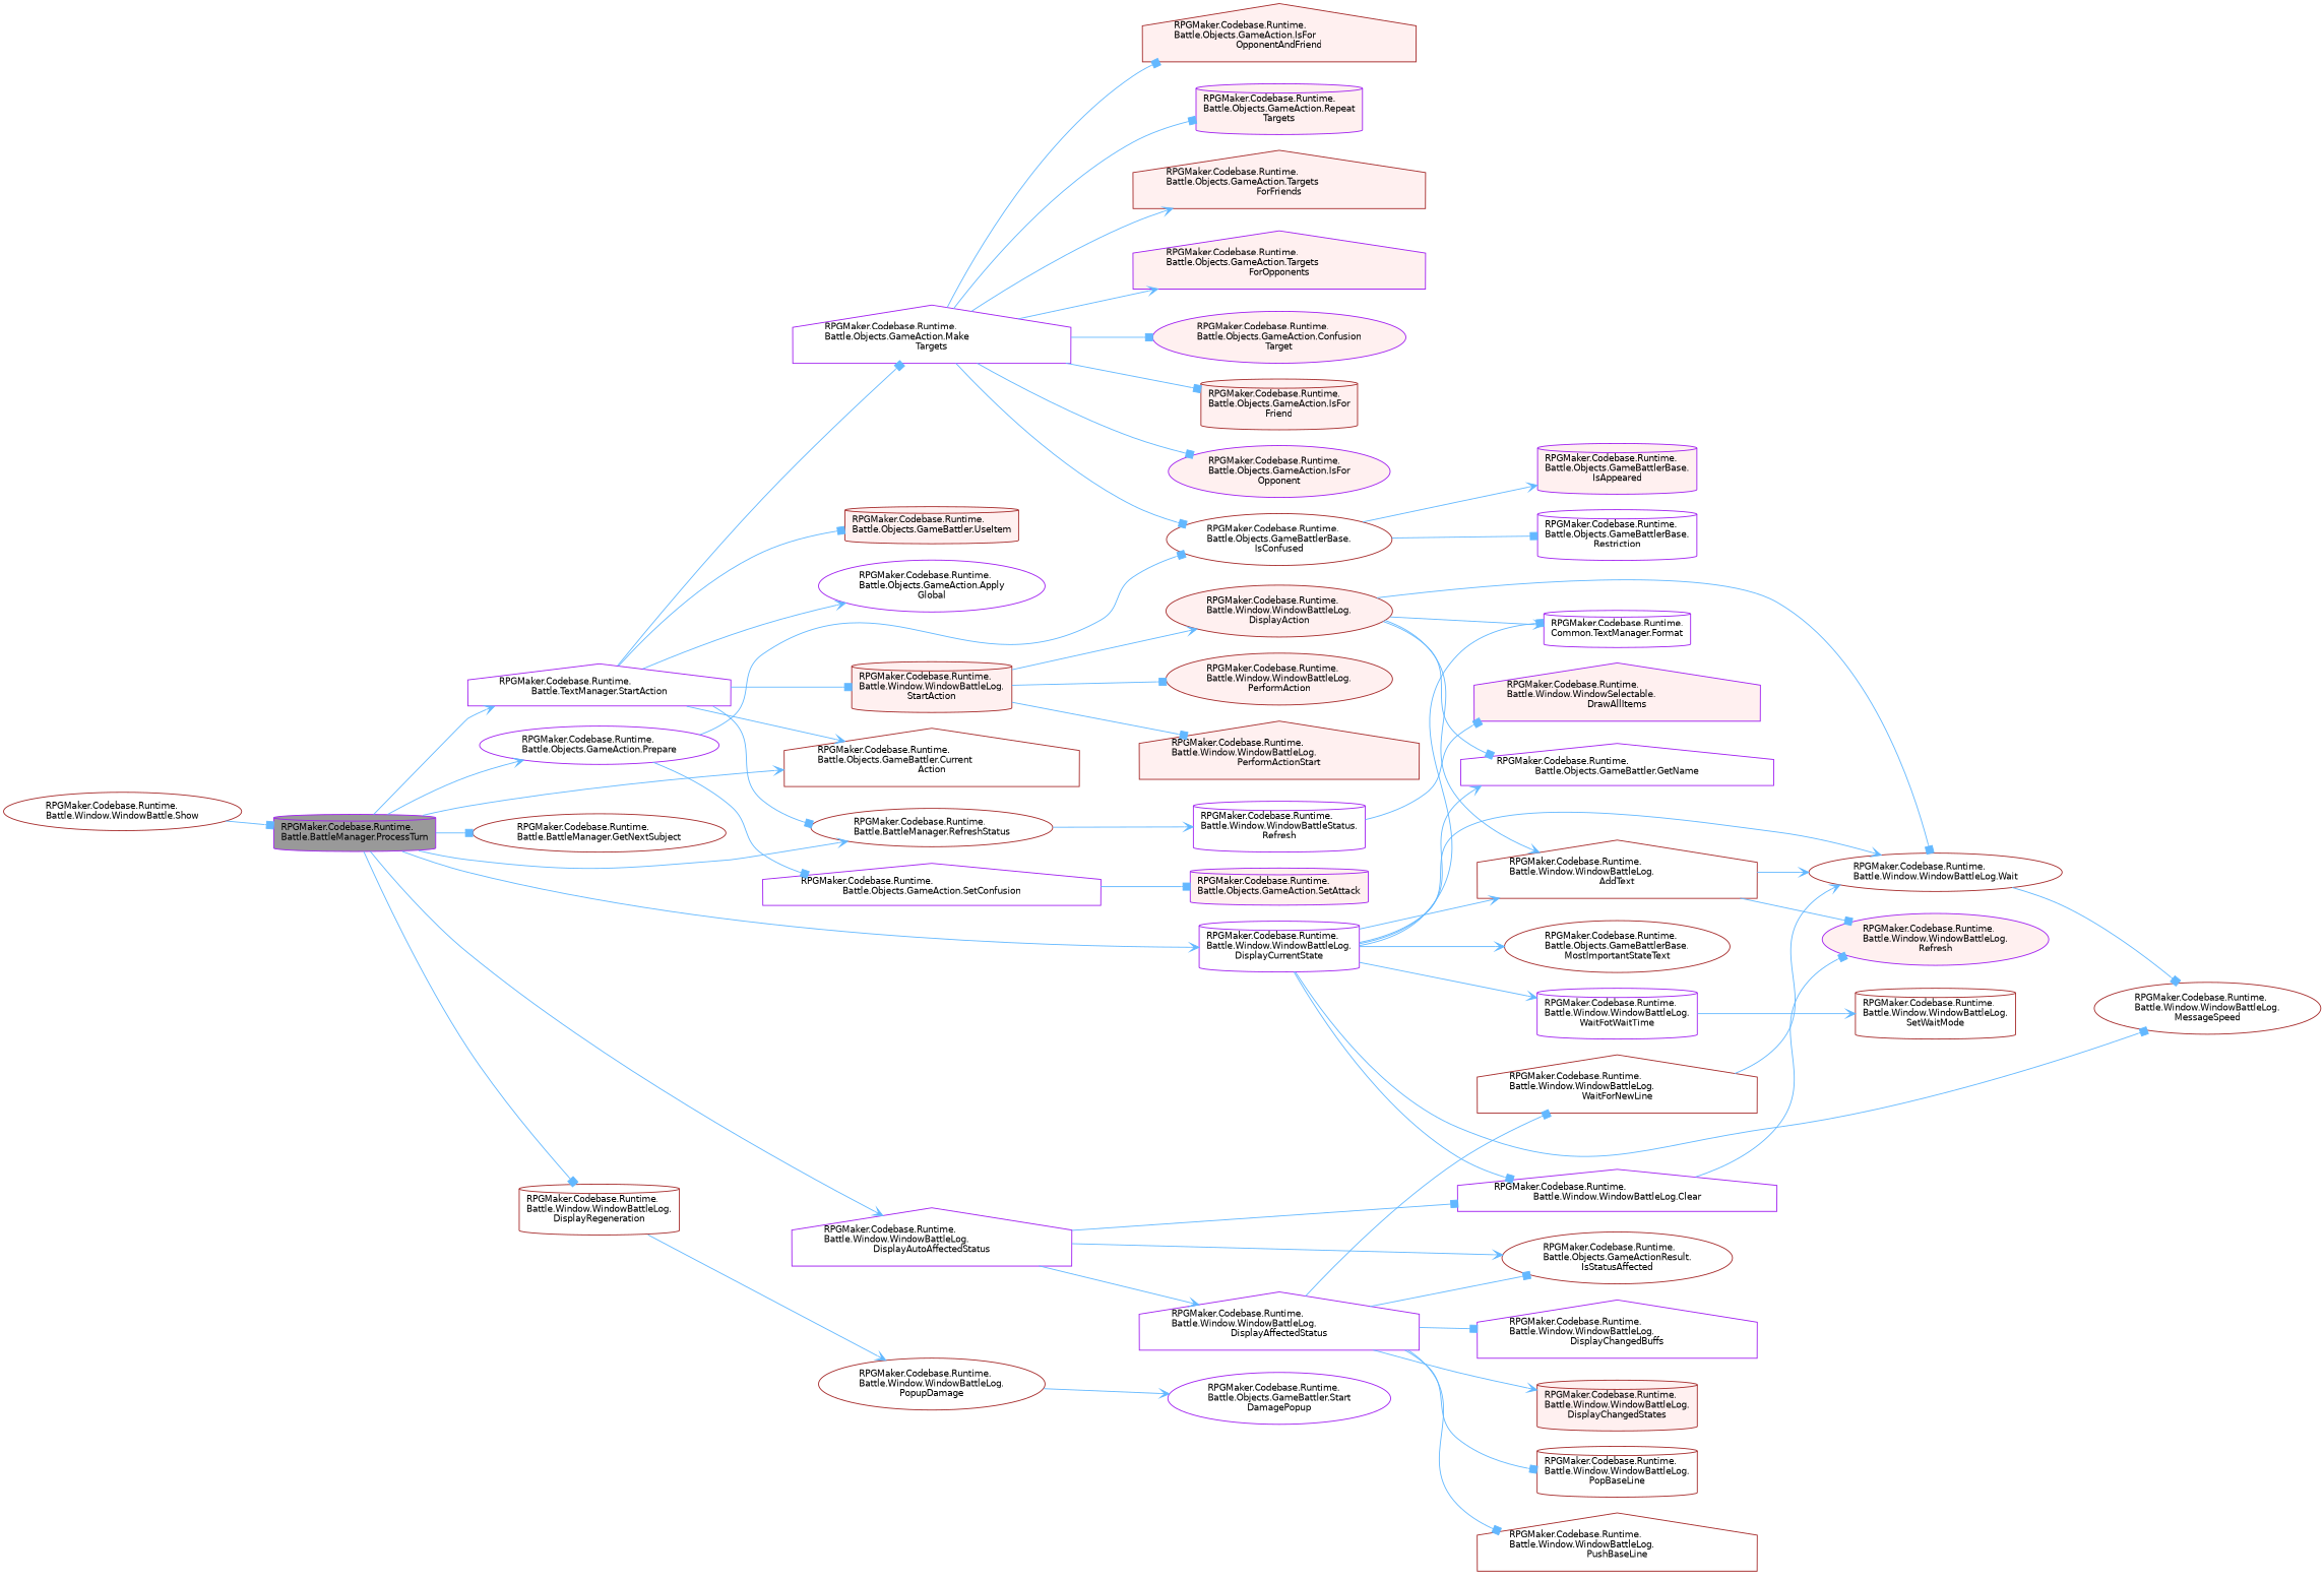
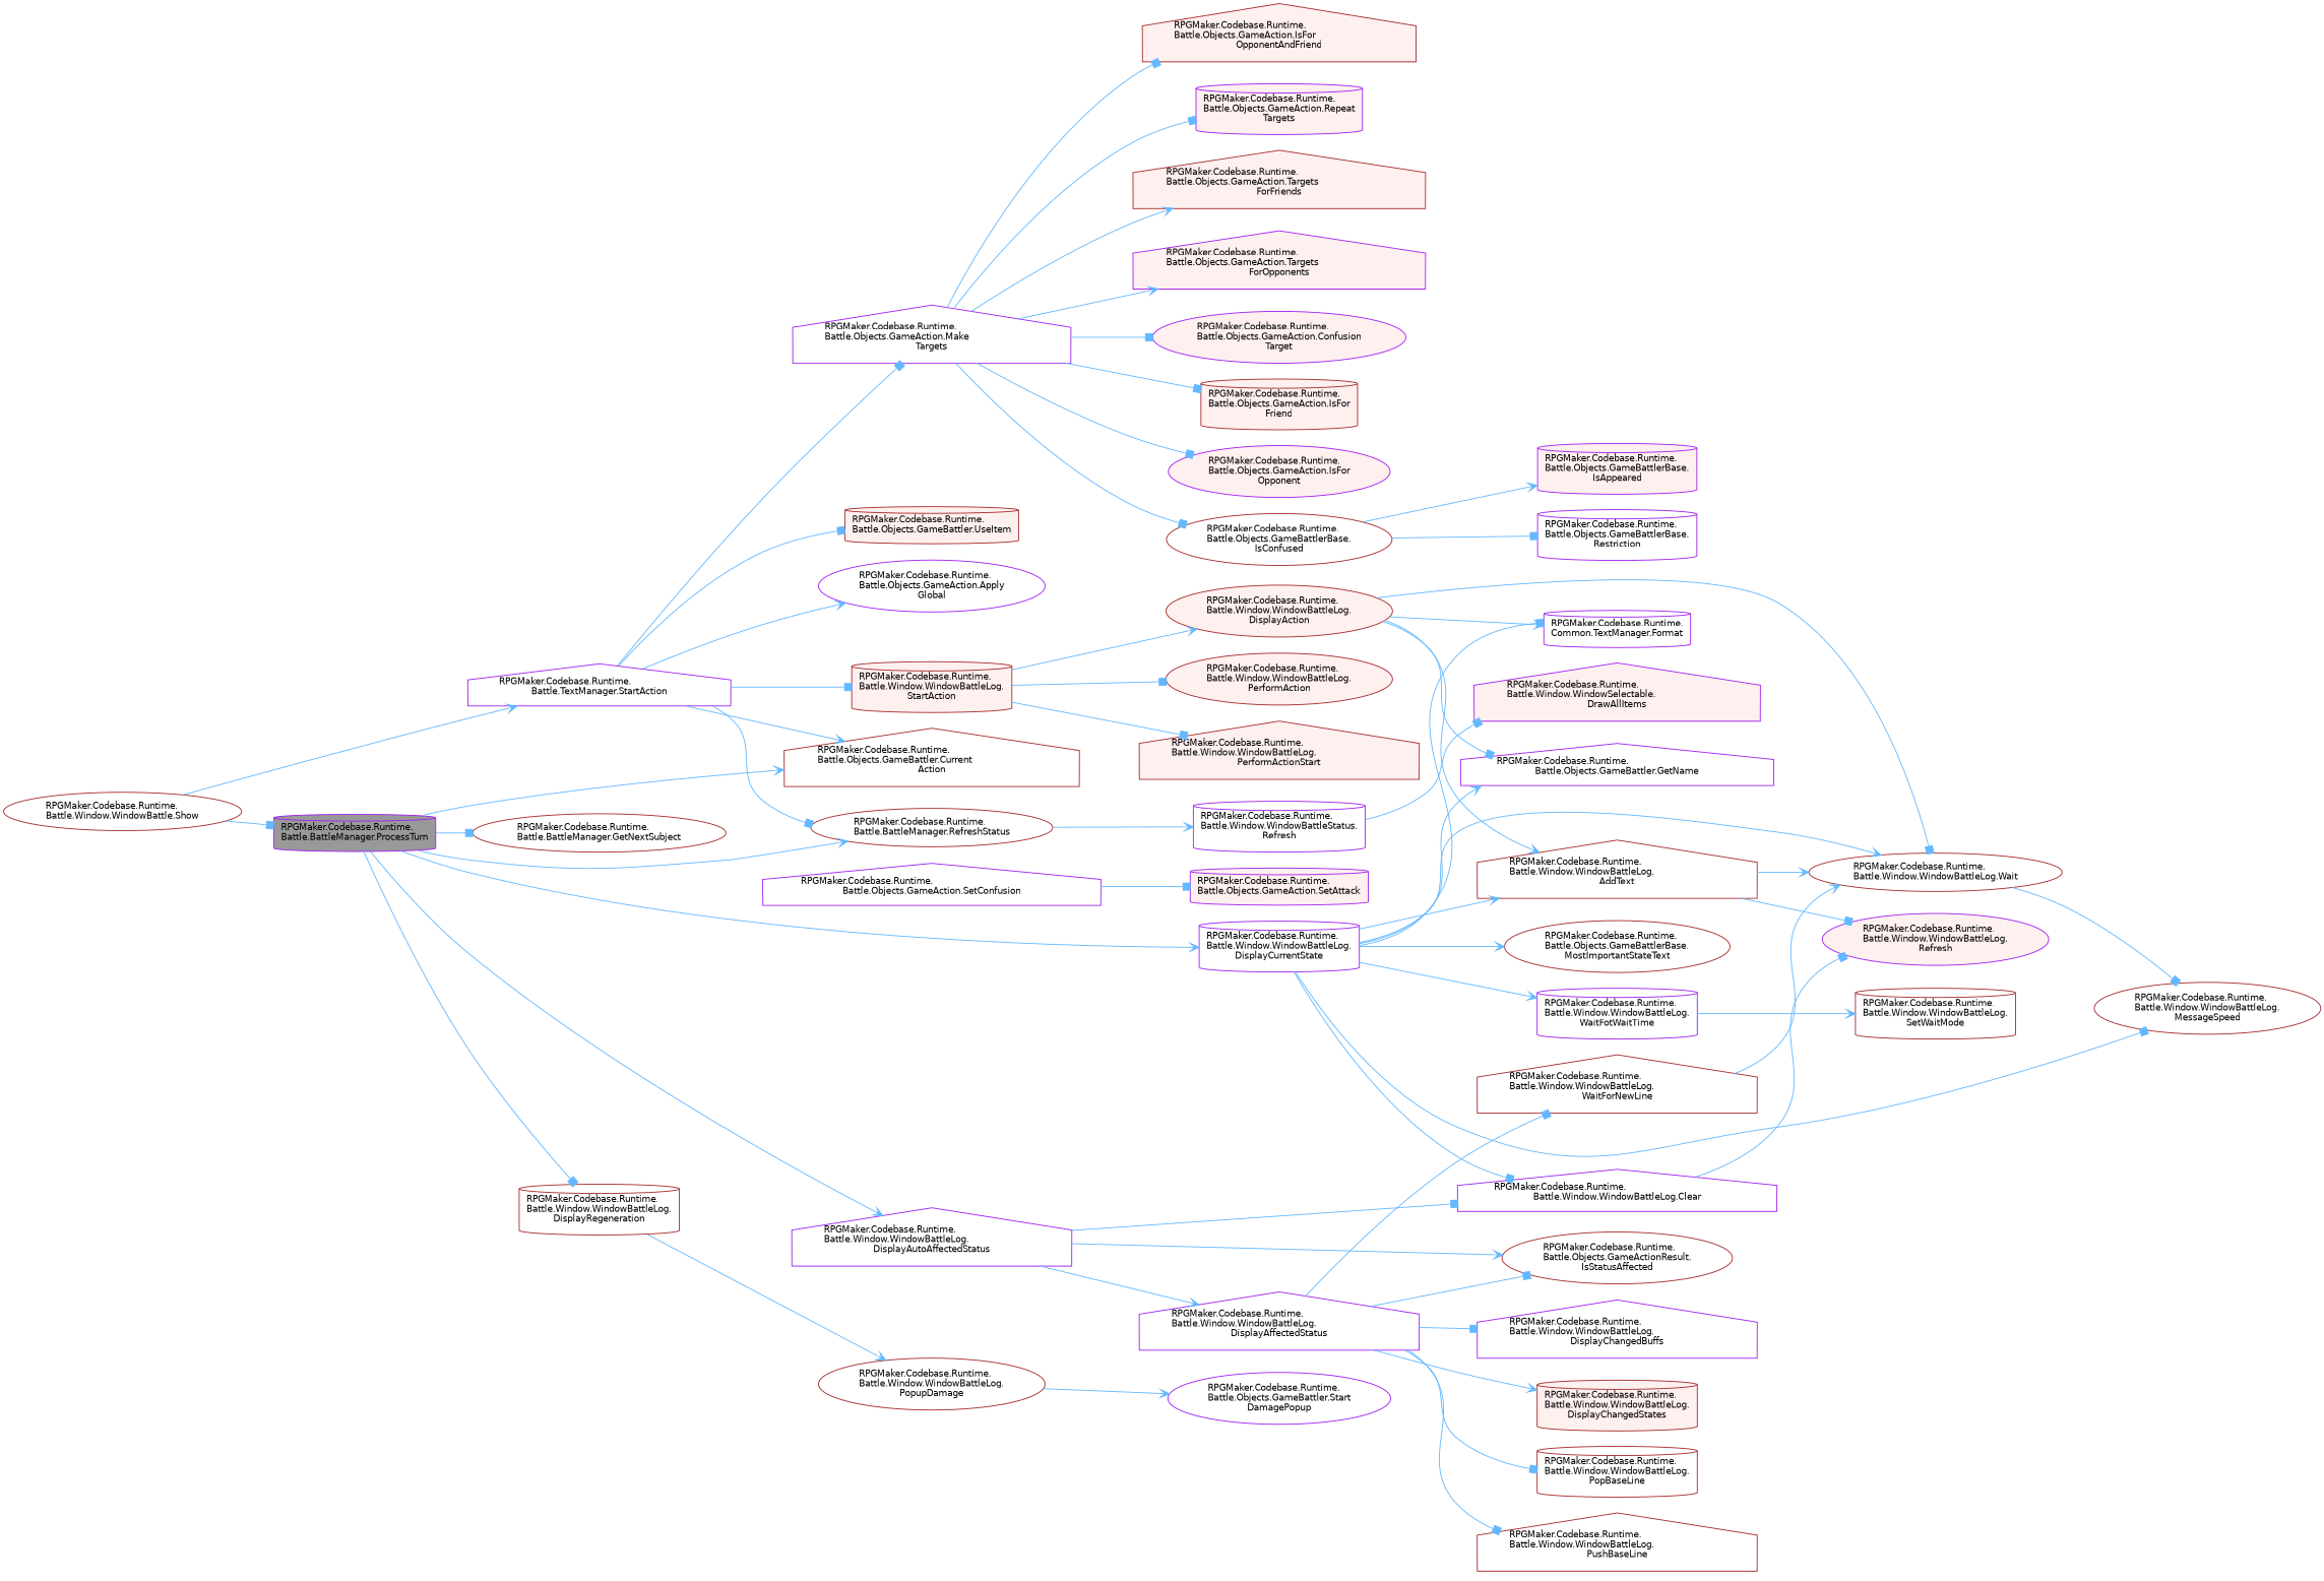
  digraph {
    rankdir=LR
    node [color=purple fillcolor=white fontname=Helvetica fontsize=10 shape=house style=filled]
    edge [arrowhead=box color=steelblue1 fontname=Helvetica fontsize=10 labelfontname=Helvetica labelfontsize=10 style=solid]
    n1 [fillcolor=grey60 fontcolor=black height=0.2 label="RPGMaker.Codebase.Runtime.\lBattle.BattleManager.ProcessTurn" shape=cylinder width=0.4]
    n2 [color=brown height=0.2 label="RPGMaker.Codebase.Runtime.\lBattle.Objects.GameBattler.Current\lAction" width=0.4]
    n3 [height=0.2 label="RPGMaker.Codebase.Runtime.\lBattle.Window.WindowBattleLog.\lDisplayAutoAffectedStatus" width=0.4]
    n4 [height=0.2 label="RPGMaker.Codebase.Runtime.\lBattle.Window.WindowBattleLog.\lDisplayCurrentState" shape=cylinder width=0.4]
    n5 [color=brown height=0.2 label="RPGMaker.Codebase.Runtime.\lBattle.Window.WindowBattleLog.\lDisplayRegeneration" shape=cylinder width=0.4]
    n6 [color=brown height=0.2 label="RPGMaker.Codebase.Runtime.\lBattle.BattleManager.GetNextSubject" shape=ellipse width=0.4]
-   n7 [height=0.2 label="RPGMaker.Codebase.Runtime.\lBattle.Objects.GameAction.Prepare" shape=ellipse width=0.4]
    n8 [color=brown height=0.2 label="RPGMaker.Codebase.Runtime.\lBattle.BattleManager.RefreshStatus" shape=ellipse width=0.4]
    n9 [height=0.2 label="RPGMaker.Codebase.Runtime.\lBattle.TextManager.StartAction" width=0.4]
    n10 [height=0.2 label="RPGMaker.Codebase.Runtime.\lBattle.Window.WindowBattleLog.Clear" width=0.4]
    n11 [height=0.2 label="RPGMaker.Codebase.Runtime.\lBattle.Window.WindowBattleLog.\lDisplayAffectedStatus" width=0.4]
    n12 [color=brown height=0.2 label="RPGMaker.Codebase.Runtime.\lBattle.Objects.GameActionResult.\lIsStatusAffected" shape=ellipse width=0.4]
    n13 [color=brown height=0.2 label="RPGMaker.Codebase.Runtime.\lBattle.Window.WindowBattleLog.Wait" shape=ellipse width=0.4]
    n14 [color=brown height=0.2 label="RPGMaker.Codebase.Runtime.\lBattle.Window.WindowBattleLog.\lMessageSpeed" shape=ellipse width=0.4]
    n15 [color=brown height=0.2 label="RPGMaker.Codebase.Runtime.\lBattle.Window.WindowBattleLog.\lAddText" width=0.4]
    n16 [height=0.2 label="RPGMaker.Codebase.Runtime.\lCommon.TextManager.Format" shape=cylinder width=0.4]
    n17 [height=0.2 label="RPGMaker.Codebase.Runtime.\lBattle.Objects.GameBattler.GetName" width=0.4]
    n18 [color=brown height=0.2 label="RPGMaker.Codebase.Runtime.\lBattle.Objects.GameBattlerBase.\lMostImportantStateText" shape=ellipse width=0.4]
    n19 [height=0.2 label="RPGMaker.Codebase.Runtime.\lBattle.Window.WindowBattleLog.\lWaitFotWaitTime" shape=cylinder width=0.4]
    n20 [color=brown height=0.2 label="RPGMaker.Codebase.Runtime.\lBattle.Window.WindowBattleLog.\lPopupDamage" shape=ellipse width=0.4]
    n21 [color=brown height=0.2 label="RPGMaker.Codebase.Runtime.\lBattle.Objects.GameBattlerBase.\lIsConfused" shape=ellipse width=0.4]
    n22 [height=0.2 label="RPGMaker.Codebase.Runtime.\lBattle.Objects.GameAction.SetConfusion" width=0.4]
    n23 [height=0.2 label="RPGMaker.Codebase.Runtime.\lBattle.Window.WindowBattleStatus.\lRefresh" shape=cylinder width=0.4]
    n24 [color=brown height=0.2 label="RPGMaker.Codebase.Runtime.\lBattle.Window.WindowBattle.Show" shape=ellipse width=0.4]
    n25 [height=0.2 label="RPGMaker.Codebase.Runtime.\lBattle.Objects.GameAction.Apply\lGlobal" shape=ellipse width=0.4]
    n26 [height=0.2 label="RPGMaker.Codebase.Runtime.\lBattle.Objects.GameAction.Make\lTargets" width=0.4]
    n27 [color=brown fillcolor="#FFF0F0" height=0.2 label="RPGMaker.Codebase.Runtime.\lBattle.Window.WindowBattleLog.\lStartAction" shape=cylinder width=0.4]
    n28 [color=brown fillcolor="#FFF0F0" height=0.2 label="RPGMaker.Codebase.Runtime.\lBattle.Objects.GameBattler.UseItem" shape=cylinder width=0.4]
    n29 [fillcolor="#FFF0F0" height=0.2 label="RPGMaker.Codebase.Runtime.\lBattle.Window.WindowBattleLog.\lRefresh" shape=ellipse width=0.4]
    n30 [height=0.2 label="RPGMaker.Codebase.Runtime.\lBattle.Window.WindowBattleLog.\lDisplayChangedBuffs" width=0.4]
    n31 [color=brown fillcolor="#FFF0F0" height=0.2 label="RPGMaker.Codebase.Runtime.\lBattle.Window.WindowBattleLog.\lDisplayChangedStates" shape=cylinder width=0.4]
    n32 [color=brown height=0.2 label="RPGMaker.Codebase.Runtime.\lBattle.Window.WindowBattleLog.\lPopBaseLine" shape=cylinder width=0.4]
    n33 [color=brown height=0.2 label="RPGMaker.Codebase.Runtime.\lBattle.Window.WindowBattleLog.\lPushBaseLine" width=0.4]
    n34 [color=brown height=0.2 label="RPGMaker.Codebase.Runtime.\lBattle.Window.WindowBattleLog.\lWaitForNewLine" width=0.4]
    n35 [color=brown height=0.2 label="RPGMaker.Codebase.Runtime.\lBattle.Window.WindowBattleLog.\lSetWaitMode" shape=cylinder width=0.4]
    n36 [height=0.2 label="RPGMaker.Codebase.Runtime.\lBattle.Objects.GameBattler.Start\lDamagePopup" shape=ellipse width=0.4]
    n37 [fillcolor="#FFF0F0" height=0.2 label="RPGMaker.Codebase.Runtime.\lBattle.Objects.GameBattlerBase.\lIsAppeared" shape=cylinder width=0.4]
    n38 [height=0.2 label="RPGMaker.Codebase.Runtime.\lBattle.Objects.GameBattlerBase.\lRestriction" shape=cylinder width=0.4]
    n39 [fillcolor="#FFF0F0" height=0.2 label="RPGMaker.Codebase.Runtime.\lBattle.Objects.GameAction.SetAttack" shape=cylinder width=0.4]
    n40 [fillcolor="#FFF0F0" height=0.2 label="RPGMaker.Codebase.Runtime.\lBattle.Window.WindowSelectable.\lDrawAllItems" width=0.4]
    n41 [fillcolor="#FFF0F0" height=0.2 label="RPGMaker.Codebase.Runtime.\lBattle.Objects.GameAction.Confusion\lTarget" shape=ellipse width=0.4]
    n42 [color=brown fillcolor="#FFF0F0" height=0.2 label="RPGMaker.Codebase.Runtime.\lBattle.Objects.GameAction.IsFor\lFriend" shape=cylinder width=0.4]
    n43 [fillcolor="#FFF0F0" height=0.2 label="RPGMaker.Codebase.Runtime.\lBattle.Objects.GameAction.IsFor\lOpponent" shape=ellipse width=0.4]
    n44 [color=brown fillcolor="#FFF0F0" height=0.2 label="RPGMaker.Codebase.Runtime.\lBattle.Objects.GameAction.IsFor\lOpponentAndFriend" width=0.4]
    n45 [fillcolor="#FFF0F0" height=0.2 label="RPGMaker.Codebase.Runtime.\lBattle.Objects.GameAction.Repeat\lTargets" shape=cylinder width=0.4]
    n46 [color=brown fillcolor="#FFF0F0" height=0.2 label="RPGMaker.Codebase.Runtime.\lBattle.Objects.GameAction.Targets\lForFriends" width=0.4]
    n47 [fillcolor="#FFF0F0" height=0.2 label="RPGMaker.Codebase.Runtime.\lBattle.Objects.GameAction.Targets\lForOpponents" width=0.4]
    n48 [color=brown fillcolor="#FFF0F0" height=0.2 label="RPGMaker.Codebase.Runtime.\lBattle.Window.WindowBattleLog.\lDisplayAction" shape=ellipse width=0.4]
    n49 [color=brown fillcolor="#FFF0F0" height=0.2 label="RPGMaker.Codebase.Runtime.\lBattle.Window.WindowBattleLog.\lPerformAction" shape=ellipse width=0.4]
    n50 [color=brown fillcolor="#FFF0F0" height=0.2 label="RPGMaker.Codebase.Runtime.\lBattle.Window.WindowBattleLog.\lPerformActionStart" width=0.4]
    n1 -> n2 [arrowhead=vee]
    n1 -> n3 [arrowhead=vee]
    n1 -> n4 [arrowhead=vee]
    n1 -> n5
    n1 -> n6
-   n1 -> n7 [arrowhead=vee]
    n1 -> n8 [arrowhead=vee]
-   n1 -> n9 [arrowhead=vee]
+   n24 -> n9 [arrowhead=vee]
    n3 -> n10
    n3 -> n11 [arrowhead=vee]
    n3 -> n12 [arrowhead=vee]
    n4 -> n10
    n4 -> n13 [arrowhead=vee]
    n4 -> n14
    n4 -> n15 [arrowhead=vee]
    n4 -> n16
    n4 -> n17 [arrowhead=vee]
    n4 -> n18 [arrowhead=vee]
    n4 -> n19 [arrowhead=vee]
    n5 -> n20 [arrowhead=vee]
-   n7 -> n21
-   n7 -> n22
    n8 -> n23 [arrowhead=vee]
    n9 -> n2 [arrowhead=vee]
    n9 -> n8
    n9 -> n25 [arrowhead=vee]
    n9 -> n26
    n9 -> n27
    n9 -> n28
    n10 -> n29
    n11 -> n12
    n11 -> n30
    n11 -> n31 [arrowhead=vee]
    n11 -> n32
    n11 -> n33
    n11 -> n34
    n13 -> n14
    n15 -> n13 [arrowhead=vee]
    n15 -> n29
    n19 -> n35 [arrowhead=vee]
    n20 -> n36 [arrowhead=vee]
    n21 -> n37 [arrowhead=vee]
    n21 -> n38
    n22 -> n39
    n23 -> n40
    n24 -> n1
    n26 -> n21
    n26 -> n41
    n26 -> n42
    n26 -> n43
    n26 -> n44
    n26 -> n45
    n26 -> n46 [arrowhead=vee]
    n26 -> n47 [arrowhead=vee]
    n27 -> n48 [arrowhead=vee]
    n27 -> n49
    n27 -> n50
    n34 -> n13 [arrowhead=vee]
    n48 -> n13
    n48 -> n15 [arrowhead=vee]
    n48 -> n16 [arrowhead=vee]
    n48 -> n17
  }
